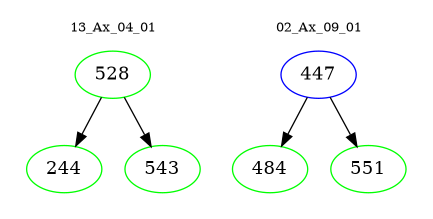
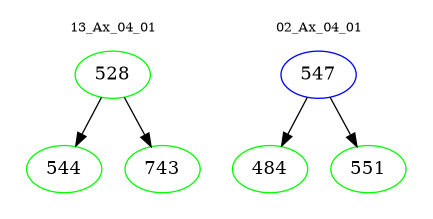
  digraph {
    node [color=green]
    edge [color=black]
    n1 [label=528]
-   n2 [label=244]
-   n3 [label=543]
-   n4 [color=blue label=447]
+   n2 [label=544]
+   n3 [label=743]
+   n4 [color=blue label=547]
    n5 [label=484]
    n6 [label=551]
    subgraph cluster_1 {
      color=white
      fontsize=10
      label="13_Ax_04_01"
      n1
      n2
      n3
    }
    subgraph cluster_2 {
      color=white
      fontsize=10
-     label="02_Ax_09_01"
+     label="02_Ax_04_01"
      n4
      n5
      n6
    }
    n1 -> n2
    n1 -> n3
    n4 -> n5
    n4 -> n6
  }
